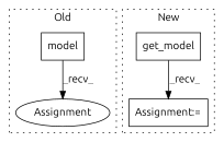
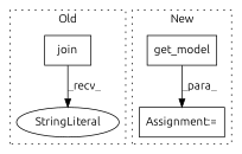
  digraph {
    fontname=Ubuntu
    node [a=32 fontname=Ubuntu shape=box]
    edge [fontname=Ubuntu]
-   n1 [l="5,1" label=model s="3428,3468"]
-   n2 [a=45 l=3 label=Assignment s=3424 shape=ellipse]
+   n1 [l="5,1" label=join s="3428,3468"]
+   n2 [a=45 l=3 label=StringLiteral s=3424 shape=ellipse]
    n3 [l="10,1" label=get_model s="2873,2891"]
    n4 [a=7 l=1 label="Assignment:=" s=3215]
    subgraph cluster_1 {
      label=Old
      style=dotted
      n1
      n2
    }
    subgraph cluster_2 {
      label=New
      style=dotted
      n3
      n4
    }
    n1 -> n2 [label=_recv_]
-   n3 -> n4 [label=_recv_]
+   n3 -> n4 [label=_para_]
  }
